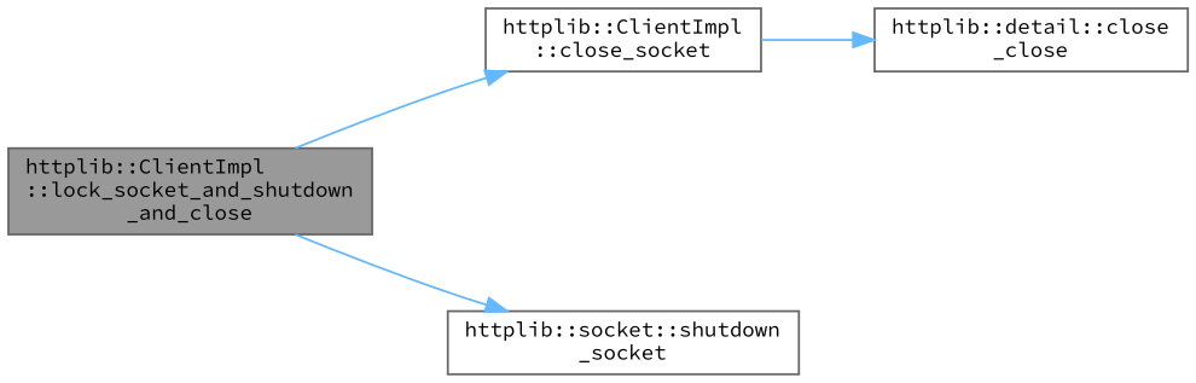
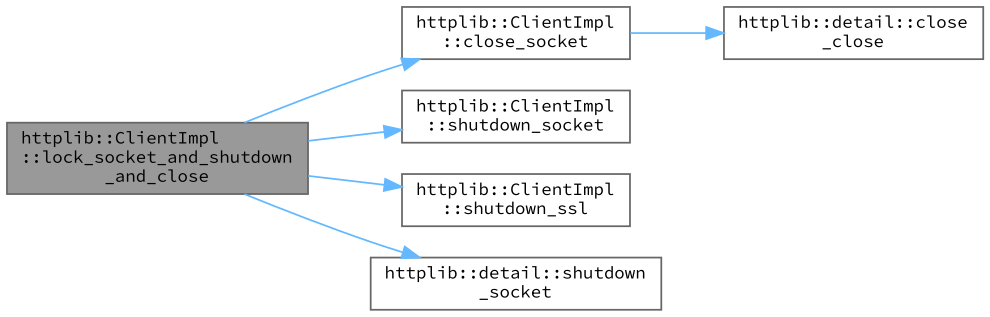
  digraph {
    fontname="Source Code Pro"
    rankdir=LR
    node [color=grey40 fillcolor=white fontname="Source Code Pro" fontsize=10 shape=box style=filled]
    edge [color=steelblue1 fontname="Source Code Pro" fontsize=10 labelfontname=Helvetica labelfontsize=10 style=solid]
    n1 [color=gray40 fillcolor=grey60 fontcolor=black height=0.2 label="httplib::ClientImpl\l::lock_socket_and_shutdown\l_and_close" width=0.4]
    n2 [height=0.2 label="httplib::ClientImpl\l::close_socket" width=0.4]
-   n5 [height=0.2 label="httplib::socket::shutdown\l_socket" width=0.4]
+   n3 [height=0.2 label="httplib::ClientImpl\l::shutdown_socket" width=0.4]
+   n4 [height=0.2 label="httplib::ClientImpl\l::shutdown_ssl" width=0.4]
+   n5 [height=0.2 label="httplib::detail::shutdown\l_socket" width=0.4]
    n6 [height=0.2 label="httplib::detail::close\l_close" width=0.4]
    n1 -> n2
+   n1 -> n3
+   n1 -> n4
    n1 -> n5
    n2 -> n6
  }
